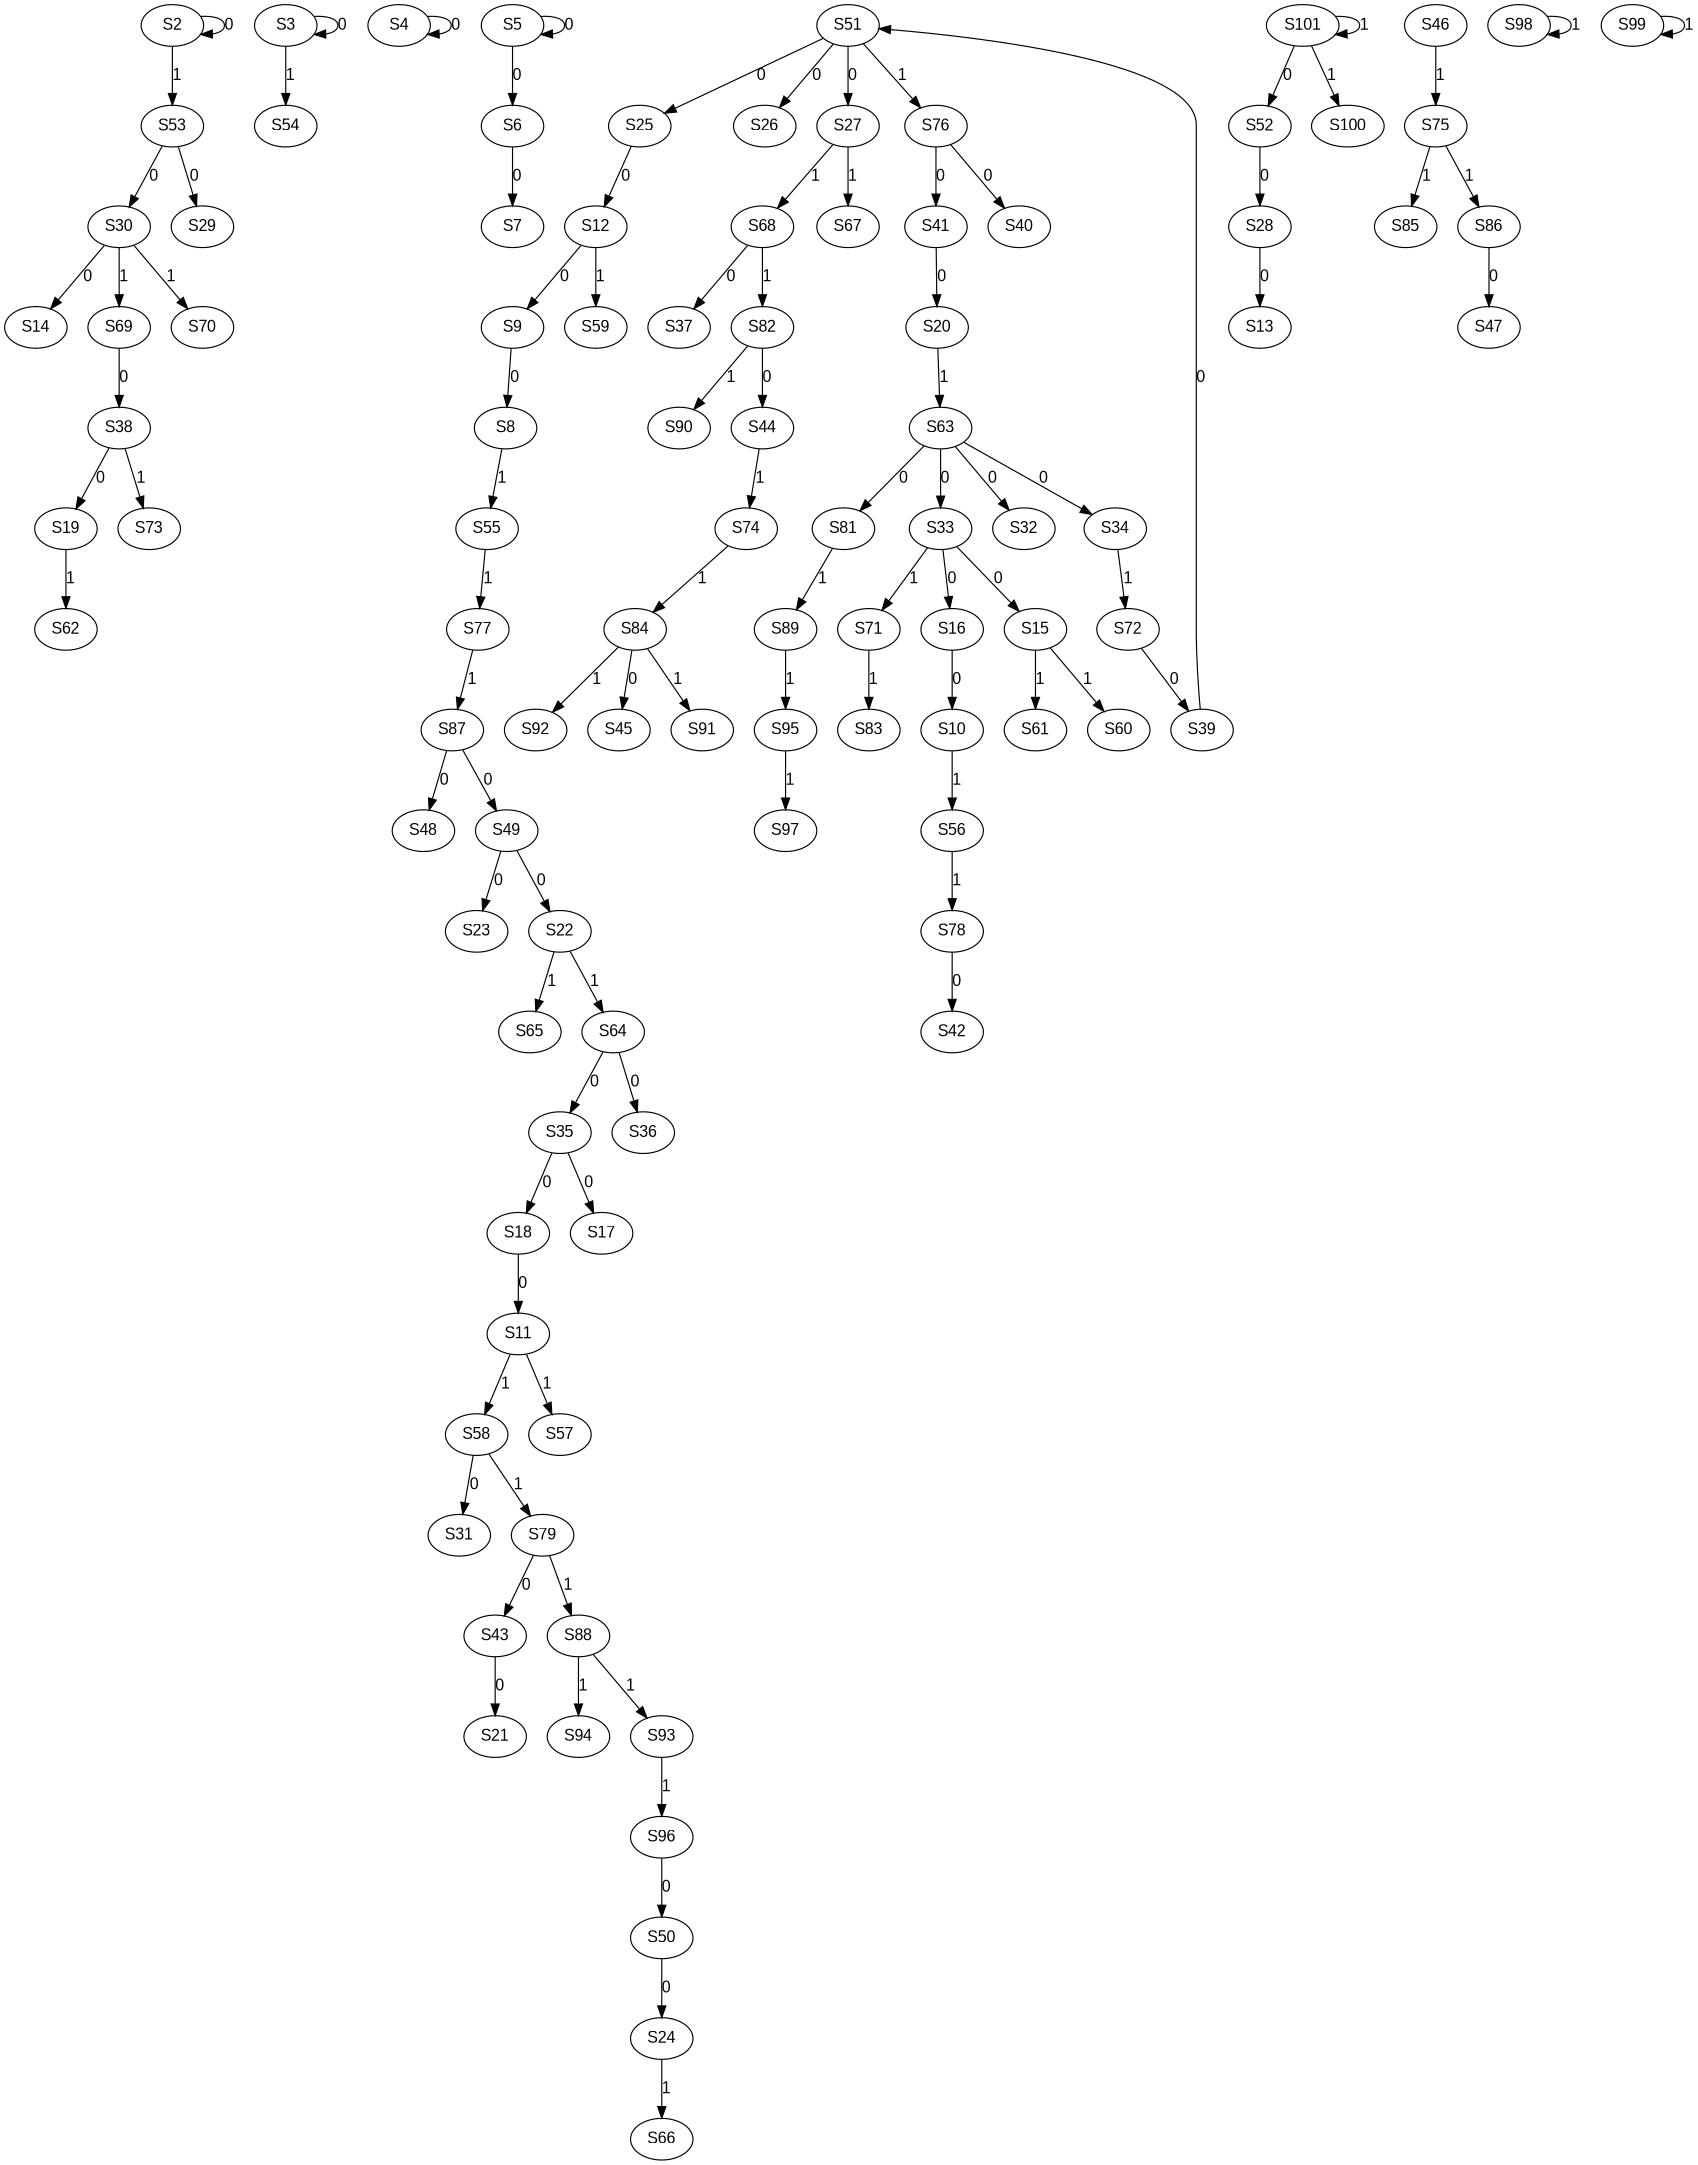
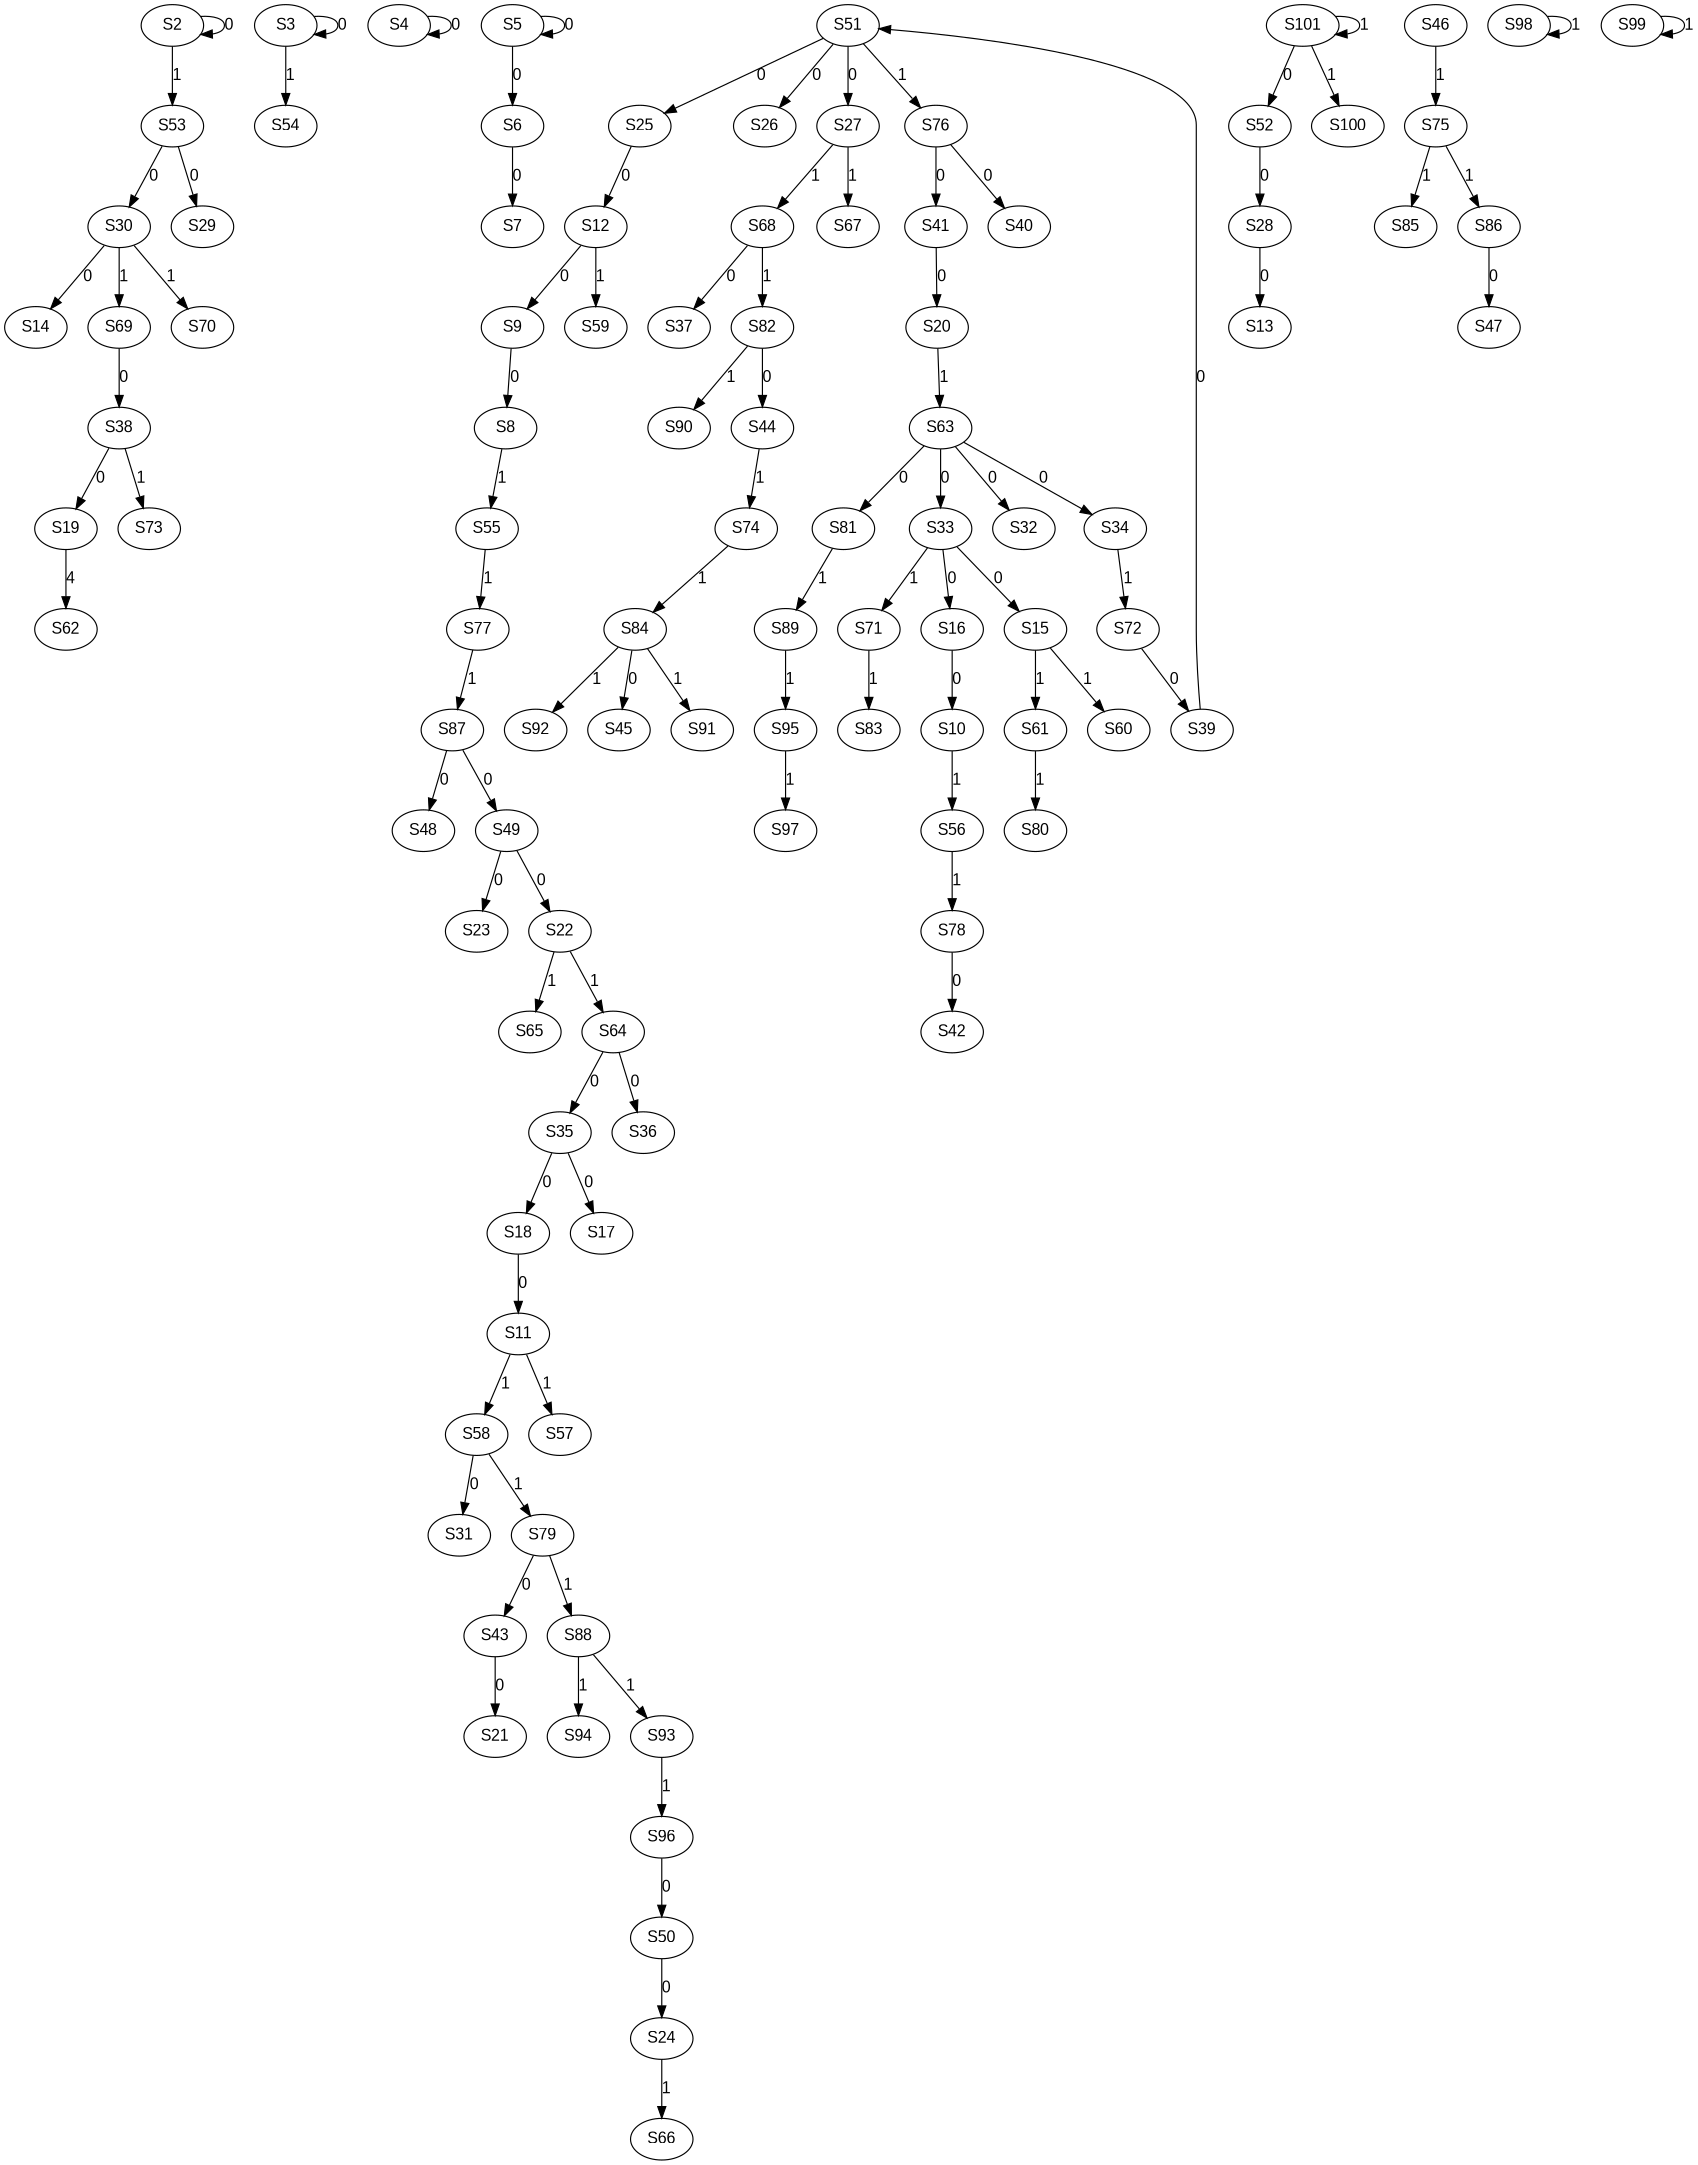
  strict digraph {
    fontname="Liberation Sans"
    node [fontname="Liberation Sans"]
    edge [fontname="Liberation Sans"]
    S2
    S53
    S30
    S29
    S3
    S54
    S4
    S5
    S6
    S7
    S9
    S8
    S55
    S77
    S12
    S59
    S16
    S10
    S56
    S78
    S18
    S11
    S58
    S57
    S31
    S79
    S25
    S28
    S13
    S14
    S69
    S70
    S38
    S33
    S15
    S71
    S60
    S61
    S83
+   S80
    S35
    S17
    S19
    S73
    S62
    S41
    S20
    S63
    S32
    S34
    S81
    S43
    S21
    S49
    S22
    S23
    S64
    S65
    S36
    S50
    S24
    S66
    S51
    S26
    S27
    S76
    S68
    S67
    S40
    S37
    S82
    S52
    S88
    S72
    S89
    S39
    S44
    S90
    S42
    S93
    S94
    S74
    S84
    S45
    S91
    S92
    S46
    S75
    S85
    S86
    S47
    S87
    S48
    S96
    S101
    S100
    S95
    S97
    S98
    S99
    S2 -> S2 [label=0]
    S2 -> S53 [label=1]
    S53 -> S30 [label=0]
    S53 -> S29 [label=0]
    S30 -> S14 [label=0]
    S30 -> S69 [label=1]
    S30 -> S70 [label=1]
    S3 -> S3 [label=0]
    S3 -> S54 [label=1]
    S4 -> S4 [label=0]
    S5 -> S5 [label=0]
    S5 -> S6 [label=0]
    S6 -> S7 [label=0]
    S9 -> S8 [label=0]
    S8 -> S55 [label=1]
    S55 -> S77 [label=1]
    S77 -> S87 [label=1]
    S12 -> S9 [label=0]
    S12 -> S59 [label=1]
    S16 -> S10 [label=0]
    S10 -> S56 [label=1]
    S56 -> S78 [label=1]
    S78 -> S42 [label=0]
    S18 -> S11 [label=0]
    S11 -> S58 [label=1]
    S11 -> S57 [label=1]
    S58 -> S31 [label=0]
    S58 -> S79 [label=1]
    S79 -> S43 [label=0]
    S79 -> S88 [label=1]
    S25 -> S12 [label=0]
    S28 -> S13 [label=0]
    S69 -> S38 [label=0]
    S38 -> S19 [label=0]
    S38 -> S73 [label=1]
    S33 -> S16 [label=0]
    S33 -> S15 [label=0]
    S33 -> S71 [label=1]
    S15 -> S60 [label=1]
    S15 -> S61 [label=1]
    S71 -> S83 [label=1]
+   S61 -> S80 [label=1]
    S35 -> S18 [label=0]
    S35 -> S17 [label=0]
-   S19 -> S62 [label=1]
+   S19 -> S62 [label=4]
    S41 -> S20 [label=0]
    S20 -> S63 [label=1]
    S63 -> S33 [label=0]
    S63 -> S32 [label=0]
    S63 -> S34 [label=0]
    S63 -> S81 [label=0]
    S34 -> S72 [label=1]
    S81 -> S89 [label=1]
    S43 -> S21 [label=0]
    S49 -> S22 [label=0]
    S49 -> S23 [label=0]
    S22 -> S64 [label=1]
    S22 -> S65 [label=1]
    S64 -> S35 [label=0]
    S64 -> S36 [label=0]
    S50 -> S24 [label=0]
    S24 -> S66 [label=1]
    S51 -> S25 [label=0]
    S51 -> S26 [label=0]
    S51 -> S27 [label=0]
    S51 -> S76 [label=1]
    S27 -> S68 [label=1]
    S27 -> S67 [label=1]
    S76 -> S41 [label=0]
    S76 -> S40 [label=0]
    S68 -> S37 [label=0]
    S68 -> S82 [label=1]
    S82 -> S44 [label=0]
    S82 -> S90 [label=1]
    S52 -> S28 [label=0]
    S88 -> S93 [label=1]
    S88 -> S94 [label=1]
    S72 -> S39 [label=0]
    S89 -> S95 [label=1]
    S39 -> S51 [label=0]
    S44 -> S74 [label=1]
    S93 -> S96 [label=1]
    S74 -> S84 [label=1]
    S84 -> S45 [label=0]
    S84 -> S91 [label=1]
    S84 -> S92 [label=1]
    S46 -> S75 [label=1]
    S75 -> S85 [label=1]
    S75 -> S86 [label=1]
    S86 -> S47 [label=0]
    S87 -> S49 [label=0]
    S87 -> S48 [label=0]
    S96 -> S50 [label=0]
    S101 -> S52 [label=0]
    S101 -> S101 [label=1]
    S101 -> S100 [label=1]
    S95 -> S97 [label=1]
    S98 -> S98 [label=1]
    S99 -> S99 [label=1]
  }
